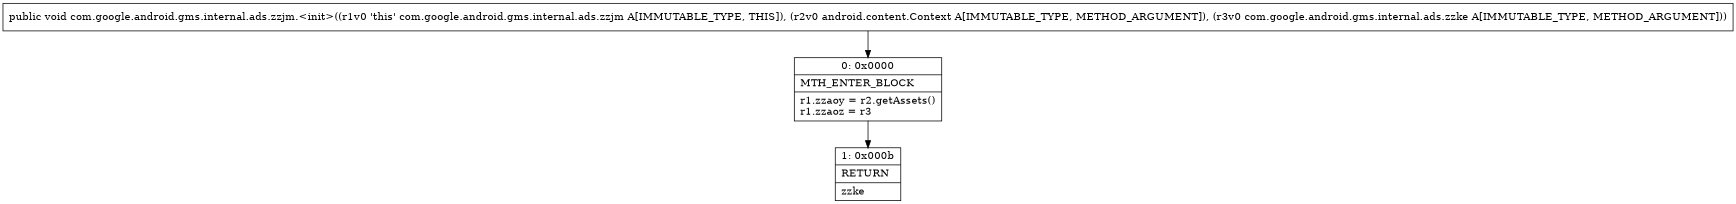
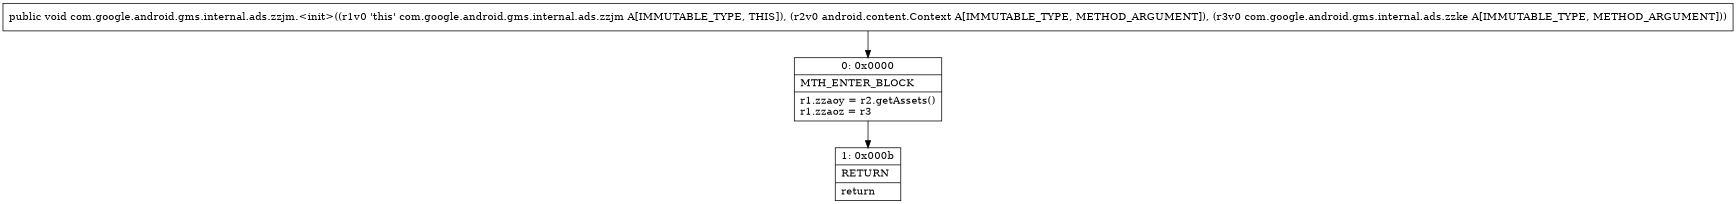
  digraph {
    node [shape=record]
    n1 [label="{0\:\ 0x0000|MTH_ENTER_BLOCK\l|r1.zzaoy = r2.getAssets()\lr1.zzaoz = r3\l}"]
-   n2 [label="{1\:\ 0x000b|RETURN\l|zzke\l}"]
+   n2 [label="{1\:\ 0x000b|RETURN\l|return\l}"]
    n3 [label="{public void com.google.android.gms.internal.ads.zzjm.\<init\>((r1v0 'this' com.google.android.gms.internal.ads.zzjm A[IMMUTABLE_TYPE, THIS]), (r2v0 android.content.Context A[IMMUTABLE_TYPE, METHOD_ARGUMENT]), (r3v0 com.google.android.gms.internal.ads.zzke A[IMMUTABLE_TYPE, METHOD_ARGUMENT])) }"]
    n1 -> n2
    n3 -> n1
  }
